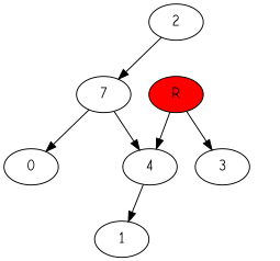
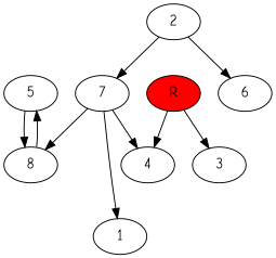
  digraph {
    fontname="Comic Neue"
    node [fontname="Comic Neue"]
    edge [fontname="Comic Neue"]
-   8 [label=0]
+   5
+   8
    2
+   6
    7
    4
    1
    R [fillcolor="#ff0000" style=filled]
    3
+   5 -> 8
+   8 -> 5
+   2 -> 6
    2 -> 7
    7 -> 8
    7 -> 4
-   4 -> 1
+   7 -> 1
    R -> 4
    R -> 3
  }
